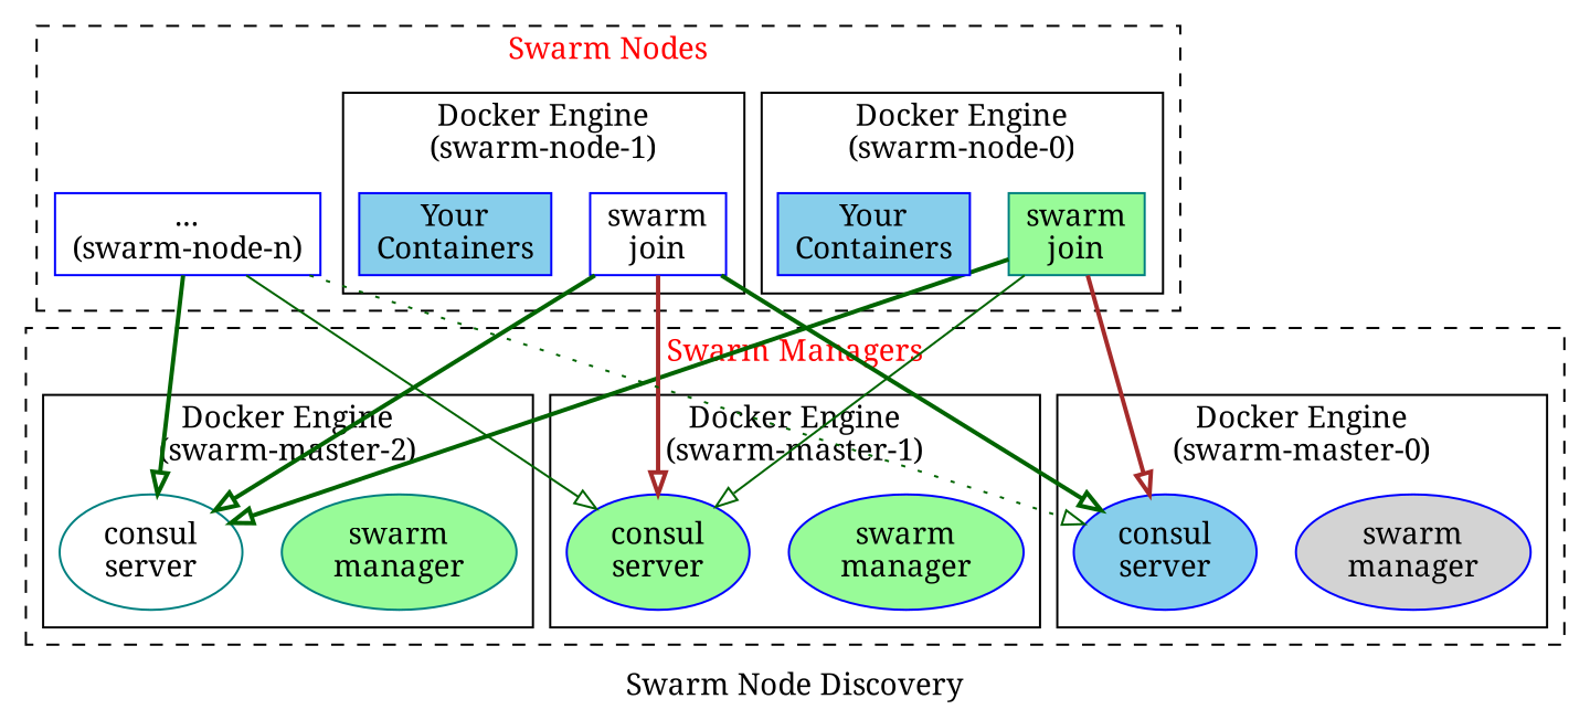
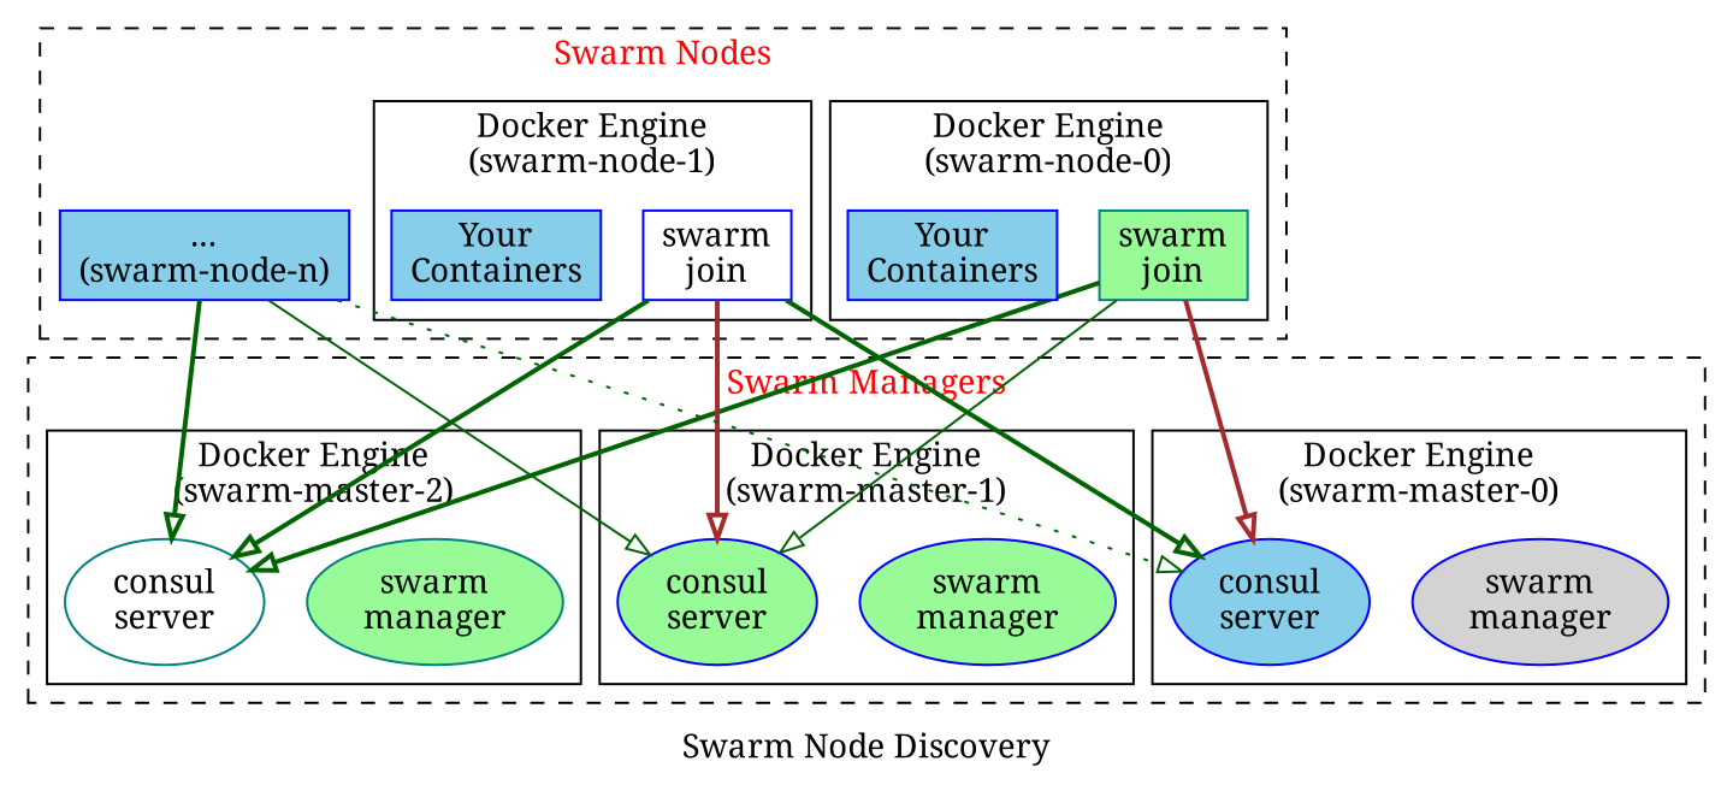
  digraph {
    fontname="Noto Serif"
    fontsize=14
    label="Swarm Node Discovery"
    splines=line
    node [fontname="Noto Serif" style=filled fillcolor=skyblue color=blue]
    edge [arrowhead=onormal color=darkgreen style=bold fontname="Noto Serif"]
    n1 [label="swarm\nmanager" fillcolor=lightgrey]
    n2 [label="consul\nserver"]
    n3 [label="swarm\nmanager" fillcolor=palegreen]
    n4 [label="consul\nserver" fillcolor=palegreen]
    n5 [label="swarm\nmanager" fillcolor=palegreen color=teal]
    n6 [label="consul\nserver" fillcolor=white color=teal]
    n7 [label="swarm\njoin" shape=record fillcolor=palegreen color=teal]
    n8 [label="Your\nContainers" shape=record]
    n9 [label="swarm\njoin" shape=record fillcolor=white]
    n10 [label="Your\nContainers" shape=record]
-   n11 [label="...\n(swarm-node-n)" shape=record fillcolor=white]
+   n11 [label="...\n(swarm-node-n)" shape=record]
    subgraph cluster_1 {
      fontcolor=red
      label="Swarm Managers"
      style=dashed
      subgraph cluster_2 {
        fontcolor=normal
        label="Docker Engine\n(swarm-master-0)"
        style=normal
        n1
        n2
      }
      subgraph cluster_3 {
        fontcolor=normal
        label="Docker Engine\n(swarm-master-1)"
        style=normal
        n3
        n4
      }
      subgraph cluster_4 {
        fontcolor=normal
        label="Docker Engine\n(swarm-master-2)"
        style=normal
        n5
        n6
      }
    }
    subgraph cluster_5 {
      fontcolor=red
      label="Swarm Nodes"
      style=dashed
      n11
      subgraph cluster_6 {
        fontcolor=normal
        label="Docker Engine\n(swarm-node-0)"
        style=normal
        n7
        n8
      }
      subgraph cluster_7 {
        fontcolor=normal
        label="Docker Engine\n(swarm-node-1)"
        style=normal
        n9
        n10
      }
    }
    n7 -> n2 [color=brown]
    n7 -> n4 [style=solid]
    n7 -> n6
    n9 -> n2
    n9 -> n4 [color=brown]
    n9 -> n6
    n11 -> n2 [style=dotted]
    n11 -> n4 [style=solid]
    n11 -> n6
  }
